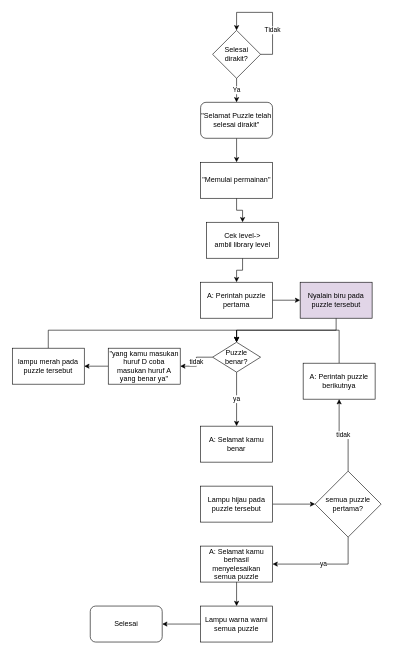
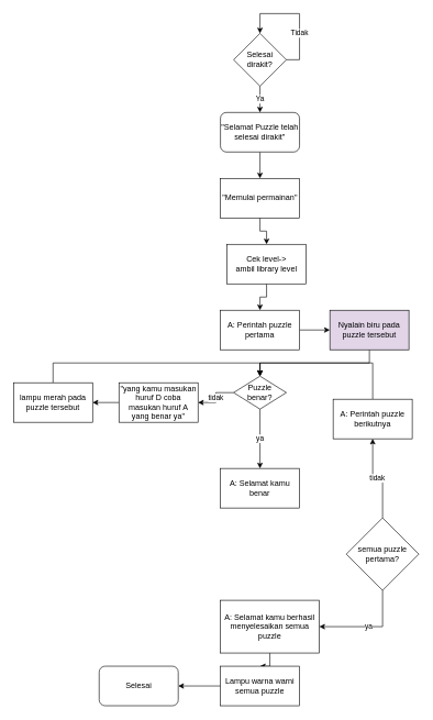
  <mxCell id="0" />
  <mxCell id="1" parent="0" />
  <mxCell id="2" value="" style="edgeStyle=orthogonalEdgeStyle;rounded=0;orthogonalLoop=1;jettySize=auto;html=1;" parent="1" source="3" target="8" edge="1"><mxGeometry relative="1" as="geometry" /></mxCell>
  <mxCell id="3" value="&quot;Selamat Puzzle telah selesai dirakit&quot;" style="rounded=1;whiteSpace=wrap;html=1;" parent="1" vertex="1"><mxGeometry x="334" y="170" width="120" height="60" as="geometry" /></mxCell>
  <mxCell id="4" value="Ya" style="edgeStyle=orthogonalEdgeStyle;rounded=0;orthogonalLoop=1;jettySize=auto;html=1;" parent="1" source="5" target="3" edge="1"><mxGeometry relative="1" as="geometry" /></mxCell>
  <mxCell id="5" value="Selesai&lt;br&gt;dirakit?" style="rhombus;whiteSpace=wrap;html=1;" parent="1" vertex="1"><mxGeometry x="354" y="50" width="80" height="80" as="geometry" /></mxCell>
  <mxCell id="6" value="Tidak" style="edgeStyle=orthogonalEdgeStyle;rounded=0;orthogonalLoop=1;jettySize=auto;html=1;exitX=1;exitY=0.5;exitDx=0;exitDy=0;entryX=0.5;entryY=0;entryDx=0;entryDy=0;" parent="1" source="5" target="5" edge="1"><mxGeometry x="-0.333" relative="1" as="geometry"><Array as="points"><mxPoint x="454" y="90" /><mxPoint x="454" y="20" /><mxPoint x="394" y="20" /></Array><mxPoint as="offset" /></mxGeometry></mxCell>
  <mxCell id="7" value="" style="edgeStyle=orthogonalEdgeStyle;rounded=0;orthogonalLoop=1;jettySize=auto;html=1;" parent="1" source="8" target="10" edge="1"><mxGeometry relative="1" as="geometry" /></mxCell>
  <mxCell id="8" value="&quot;Memulai permainan&quot;" style="rounded=0;whiteSpace=wrap;html=1;" parent="1" vertex="1"><mxGeometry x="334" y="270" width="120" height="60" as="geometry" /></mxCell>
  <mxCell id="9" value="" style="edgeStyle=orthogonalEdgeStyle;rounded=0;orthogonalLoop=1;jettySize=auto;html=1;" parent="1" source="10" target="12" edge="1"><mxGeometry relative="1" as="geometry" /></mxCell>
  <mxCell id="10" value="Cek level-&amp;gt;&lt;br&gt;ambil library level" style="rounded=0;whiteSpace=wrap;html=1;" parent="1" vertex="1"><mxGeometry x="344" y="370" width="120" height="60" as="geometry" /></mxCell>
  <mxCell id="11" style="edgeStyle=orthogonalEdgeStyle;rounded=0;orthogonalLoop=1;jettySize=auto;html=1;exitX=1;exitY=0.5;exitDx=0;exitDy=0;entryX=0;entryY=0.5;entryDx=0;entryDy=0;" parent="1" source="12" target="34" edge="1"><mxGeometry relative="1" as="geometry" /></mxCell>
  <mxCell id="12" value="A: Perintah puzzle pertama" style="rounded=0;whiteSpace=wrap;html=1;" parent="1" vertex="1"><mxGeometry x="334" y="470" width="120" height="60" as="geometry" /></mxCell>
  <mxCell id="13" value="tidak" style="edgeStyle=orthogonalEdgeStyle;rounded=0;orthogonalLoop=1;jettySize=auto;html=1;" parent="1" source="15" target="18" edge="1"><mxGeometry relative="1" as="geometry" /></mxCell>
  <mxCell id="14" value="ya" style="edgeStyle=orthogonalEdgeStyle;rounded=0;orthogonalLoop=1;jettySize=auto;html=1;" parent="1" source="15" target="19" edge="1"><mxGeometry relative="1" as="geometry" /></mxCell>
  <mxCell id="15" value="Puzzle&lt;br&gt;benar?" style="rhombus;whiteSpace=wrap;html=1;" parent="1" vertex="1"><mxGeometry x="354" y="570" width="80" height="50" as="geometry" /></mxCell>
  <mxCell id="16" style="edgeStyle=orthogonalEdgeStyle;rounded=0;orthogonalLoop=1;jettySize=auto;html=1;exitX=0.5;exitY=0;exitDx=0;exitDy=0;entryX=0.5;entryY=0;entryDx=0;entryDy=0;" parent="1" source="27" target="15" edge="1"><mxGeometry relative="1" as="geometry" /></mxCell>
  <mxCell id="17" value="" style="edgeStyle=orthogonalEdgeStyle;rounded=0;orthogonalLoop=1;jettySize=auto;html=1;" parent="1" source="18" target="27" edge="1"><mxGeometry relative="1" as="geometry" /></mxCell>
  <mxCell id="18" value="&quot;yang kamu masukan huruf D coba masukan huruf A yang benar ya&quot;" style="rounded=0;whiteSpace=wrap;html=1;" parent="1" vertex="1"><mxGeometry x="180" y="580" width="120" height="60" as="geometry" /></mxCell>
  <mxCell id="19" value="A: Selamat kamu benar" style="rounded=0;whiteSpace=wrap;html=1;" parent="1" vertex="1"><mxGeometry x="334" y="710" width="120" height="60" as="geometry" /></mxCell>
  <mxCell id="20" style="edgeStyle=orthogonalEdgeStyle;rounded=0;orthogonalLoop=1;jettySize=auto;html=1;exitX=0.5;exitY=0;exitDx=0;exitDy=0;entryX=0.5;entryY=0;entryDx=0;entryDy=0;" parent="1" source="21" target="15" edge="1"><mxGeometry relative="1" as="geometry" /></mxCell>
  <mxCell id="21" value="A: Perintah puzzle berikutnya" style="rounded=0;whiteSpace=wrap;html=1;" parent="1" vertex="1"><mxGeometry x="505" y="605" width="120" height="60" as="geometry" /></mxCell>
  <mxCell id="22" value="tidak" style="edgeStyle=orthogonalEdgeStyle;rounded=0;orthogonalLoop=1;jettySize=auto;html=1;" parent="1" source="24" target="21" edge="1"><mxGeometry relative="1" as="geometry" /></mxCell>
  <mxCell id="23" value="ya" style="edgeStyle=orthogonalEdgeStyle;rounded=0;orthogonalLoop=1;jettySize=auto;html=1;exitX=0.5;exitY=1;exitDx=0;exitDy=0;entryX=1;entryY=0.5;entryDx=0;entryDy=0;" parent="1" source="24" target="26" edge="1"><mxGeometry relative="1" as="geometry" /></mxCell>
  <mxCell id="24" value="semua puzzle pertama?" style="rhombus;whiteSpace=wrap;html=1;" parent="1" vertex="1"><mxGeometry x="525" y="785" width="110" height="110" as="geometry" /></mxCell>
  <mxCell id="25" value="" style="edgeStyle=orthogonalEdgeStyle;rounded=0;orthogonalLoop=1;jettySize=auto;html=1;" parent="1" source="26" target="31" edge="1"><mxGeometry relative="1" as="geometry" /></mxCell>
- <mxCell id="26" value="A: Selamat kamu berhasil menyelesaikan semua puzzle" style="rounded=0;whiteSpace=wrap;html=1;" parent="1" vertex="1"><mxGeometry x="334" y="910" width="120" height="60" as="geometry" /></mxCell>
+ <mxCell id="26" value="A: Selamat kamu berhasil menyelesaikan semua puzzle" style="rounded=0;whiteSpace=wrap;html=1;" parent="1" vertex="1"><mxGeometry x="334" y="910" width="150" height="80" as="geometry" /></mxCell>
  <mxCell id="27" value="lampu merah pada puzzle tersebut" style="rounded=0;whiteSpace=wrap;html=1;" parent="1" vertex="1"><mxGeometry x="20" y="580" width="120" height="60" as="geometry" /></mxCell>
- <mxCell id="28" style="edgeStyle=orthogonalEdgeStyle;rounded=0;orthogonalLoop=1;jettySize=auto;html=1;exitX=1;exitY=0.5;exitDx=0;exitDy=0;entryX=0;entryY=0.5;entryDx=0;entryDy=0;" parent="1" source="29" target="24" edge="1"><mxGeometry relative="1" as="geometry" /></mxCell>
- <mxCell id="29" value="Lampu hijau pada puzzle tersebut" style="rounded=0;whiteSpace=wrap;html=1;" parent="1" vertex="1"><mxGeometry x="334" y="810" width="120" height="60" as="geometry" /></mxCell>
  <mxCell id="30" value="" style="edgeStyle=orthogonalEdgeStyle;rounded=0;orthogonalLoop=1;jettySize=auto;html=1;" parent="1" source="31" target="32" edge="1"><mxGeometry relative="1" as="geometry" /></mxCell>
  <mxCell id="31" value="Lampu warna warni semua puzzle" style="rounded=0;whiteSpace=wrap;html=1;" parent="1" vertex="1"><mxGeometry x="334" y="1010" width="120" height="60" as="geometry" /></mxCell>
  <mxCell id="32" value="Selesai" style="rounded=1;whiteSpace=wrap;html=1;" parent="1" vertex="1"><mxGeometry x="150" y="1010" width="120" height="60" as="geometry" /></mxCell>
  <mxCell id="33" style="edgeStyle=orthogonalEdgeStyle;rounded=0;orthogonalLoop=1;jettySize=auto;html=1;exitX=0.5;exitY=1;exitDx=0;exitDy=0;entryX=0.5;entryY=0;entryDx=0;entryDy=0;" parent="1" source="34" target="15" edge="1"><mxGeometry relative="1" as="geometry" /></mxCell>
  <mxCell id="34" value="Nyalain biru pada puzzle tersebut" style="rounded=0;whiteSpace=wrap;html=1;fillColor=#e1d5e7;" parent="1" vertex="1"><mxGeometry x="500" y="470" width="120" height="60" as="geometry" /></mxCell>
